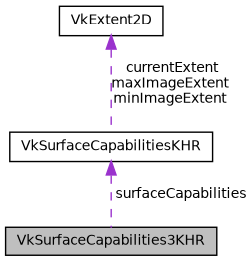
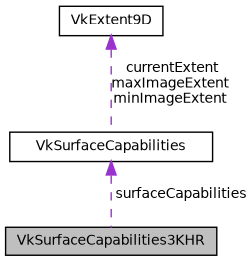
  digraph {
    node [color=black fillcolor=white fontname=Helvetica fontsize=10 shape=record style=filled]
    edge [color=darkorchid3 dir=back fontname=Helvetica fontsize=10 labelfontname=Helvetica labelfontsize=10 style=dashed]
    n1 [fillcolor=grey75 fontcolor=black height=0.2 label=VkSurfaceCapabilities3KHR width=0.4]
-   n2 [height=0.2 label=VkSurfaceCapabilitiesKHR width=0.4]
-   n3 [height=0.2 label=VkExtent2D width=0.4]
+   n2 [height=0.2 label=VkSurfaceCapabilities width=0.4]
+   n3 [height=0.2 label=VkExtent9D width=0.4]
    n2 -> n1 [label=" surfaceCapabilities"]
    n3 -> n2 [label=" currentExtent\nmaxImageExtent\nminImageExtent"]
  }
